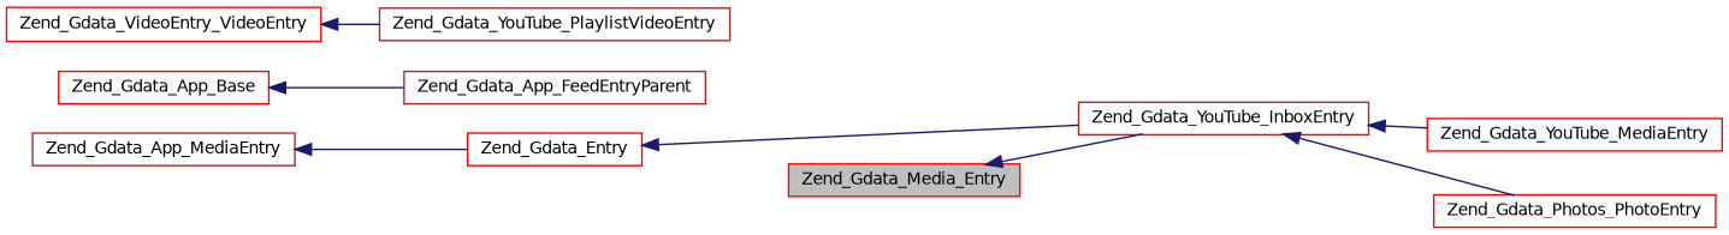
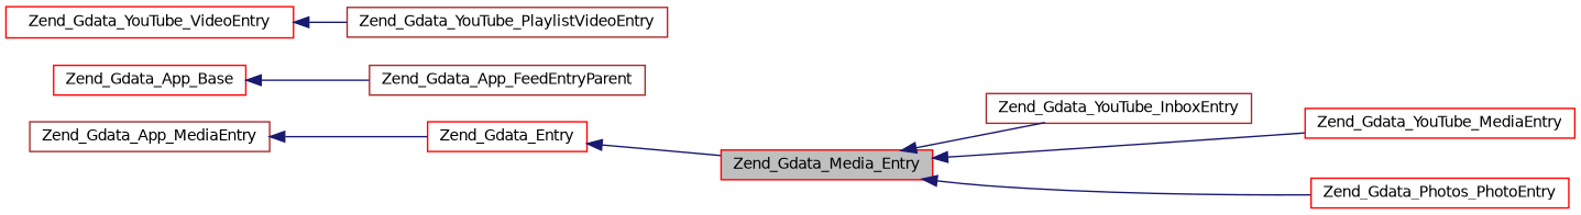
  digraph {
    rankdir=LR
    node [color=red fillcolor=white fontname=Helvetica fontsize=10 shape=record style=filled]
    edge [color=midnightblue dir=back fontname=Helvetica fontsize=10 labelfontname=Helvetica labelfontsize=10 style=solid]
    n1 [fillcolor=grey75 fontcolor=black height=0.2 label=Zend_Gdata_Media_Entry width=0.4]
    n2 [height=0.2 label=Zend_Gdata_Photos_PhotoEntry width=0.4]
    n3 [color=brown height=0.2 label=Zend_Gdata_YouTube_InboxEntry width=0.4]
    n4 [height=0.2 label=Zend_Gdata_YouTube_MediaEntry width=0.4]
    n5 [height=0.2 label=Zend_Gdata_Entry width=0.4]
    n6 [color=brown height=0.2 label=Zend_Gdata_App_MediaEntry width=0.4]
    n7 [color=brown height=0.2 label=Zend_Gdata_App_FeedEntryParent width=0.4]
    n8 [height=0.2 label=Zend_Gdata_App_Base width=0.4]
-   n9 [height=0.2 label=Zend_Gdata_VideoEntry_VideoEntry width=0.4]
+   n9 [height=0.2 label=Zend_Gdata_YouTube_VideoEntry width=0.4]
    n10 [color=brown height=0.2 label=Zend_Gdata_YouTube_PlaylistVideoEntry width=0.4]
-   n3 -> n2
+   n1 -> n2
    n1 -> n3
-   n3 -> n4
-   n5 -> n3
+   n1 -> n4
+   n5 -> n1
    n6 -> n5
    n8 -> n7
    n9 -> n10
  }
